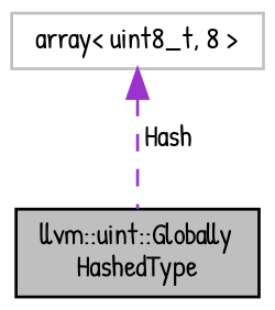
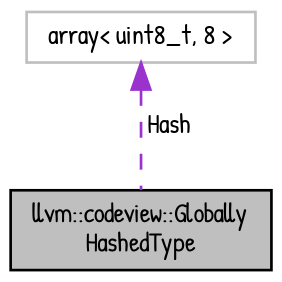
  digraph {
    fontname="Patrick Hand"
    node [fontname="Patrick Hand" fontsize=10 shape=record]
-   n1 [color=black fillcolor=grey75 fontcolor=black height=0.2 label="llvm::uint::Globally\lHashedType" style=filled width=0.4]
+   n1 [color=black fillcolor=grey75 fontcolor=black height=0.2 label="llvm::codeview::Globally\lHashedType" style=filled width=0.4]
    n2 [color=grey75 height=0.2 label="array\< uint8_t, 8 \>" width=0.4]
    n2 -> n1 [color=darkorchid3 dir=back fontname="Patrick Hand" fontsize=10 label=" Hash" labelfontname=Helvetica labelfontsize=10 style=dashed]
  }
